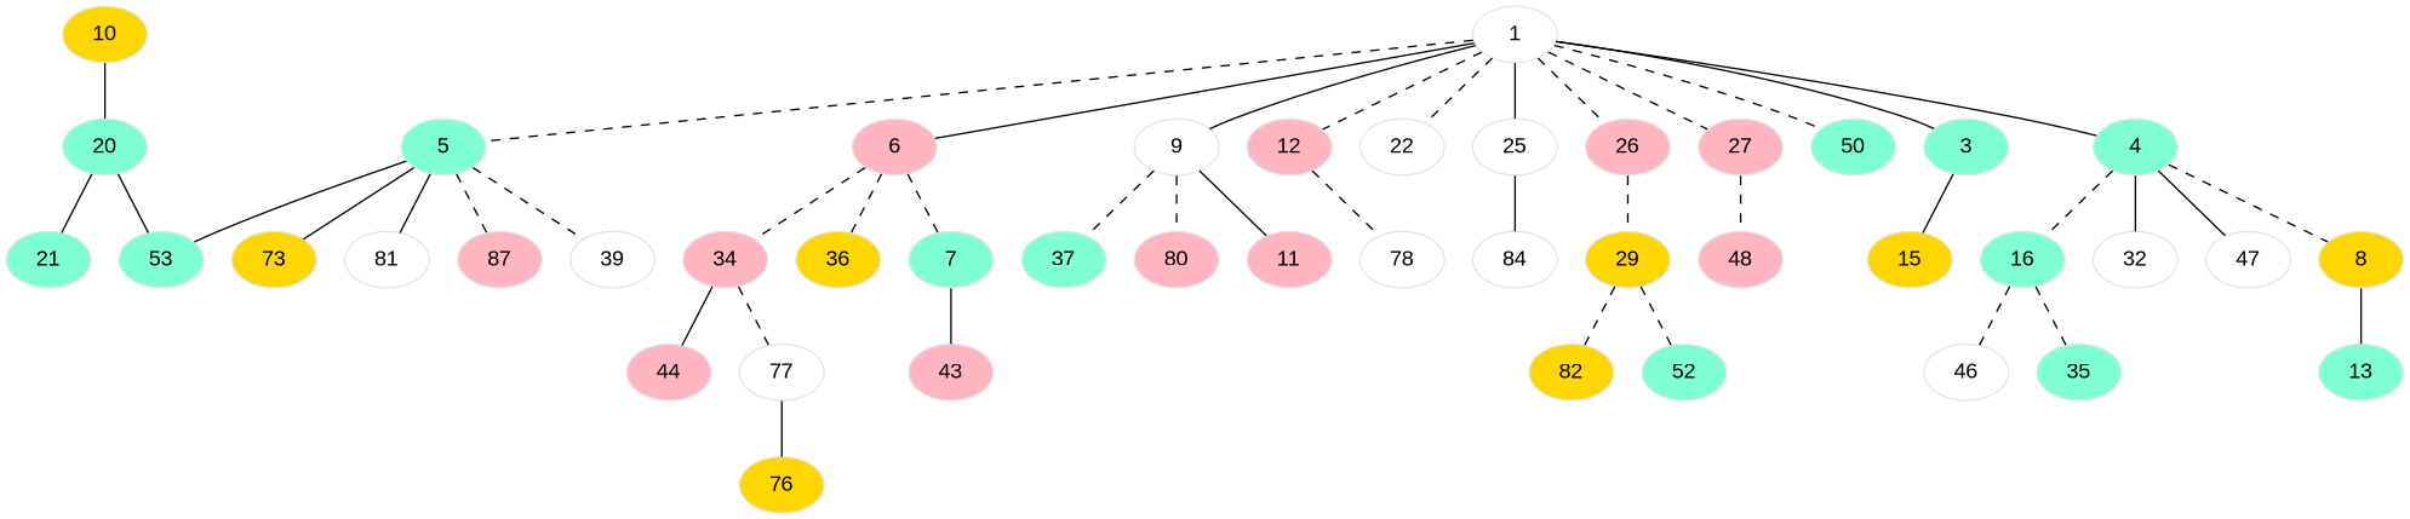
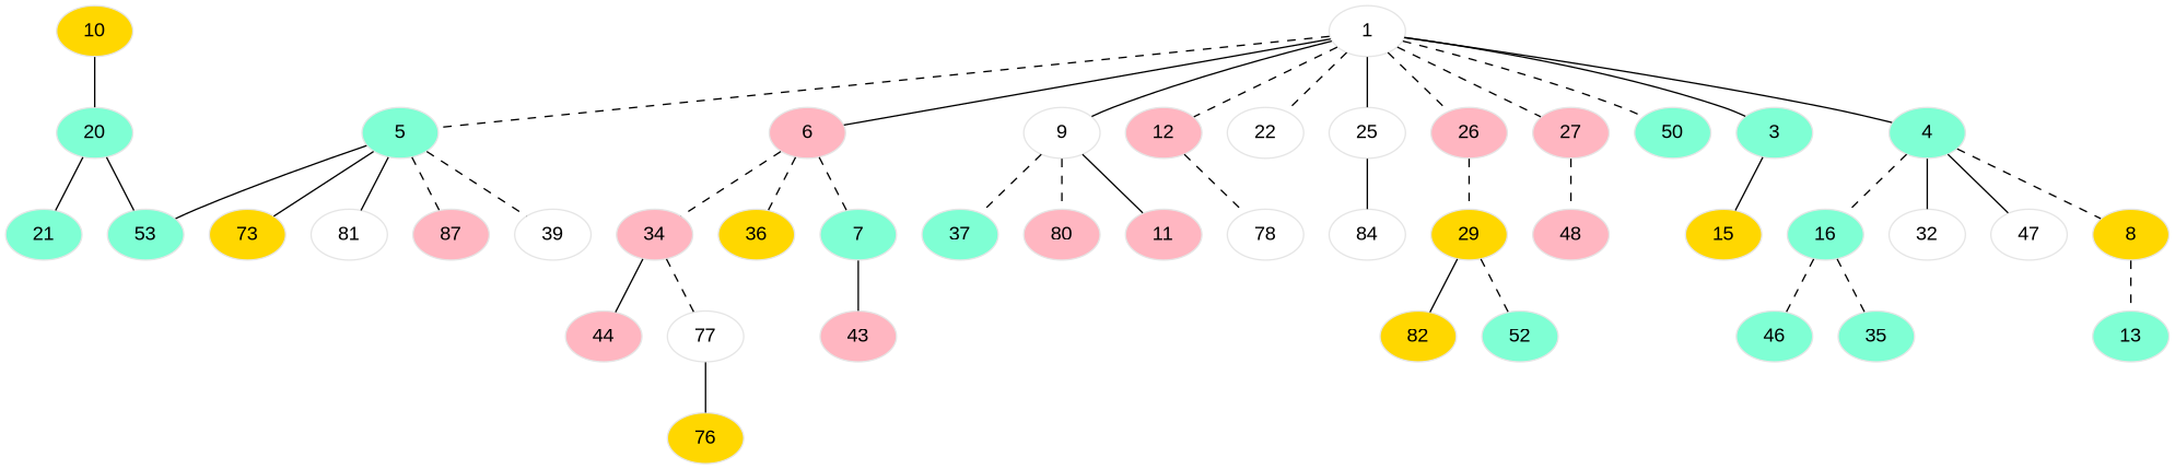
  graph {
    fontname="Liberation Sans"
    node [color=gray90 fillcolor=aquamarine fontname="Liberation Sans" style=filled]
    edge [fontname="Liberation Sans" style=dashed]
    1 [fillcolor=white super="+2"]
    3
    4 [super="+14"]
    5 [super="+38+74+19"]
    6 [fillcolor=lightpink super="+23+49+79"]
    9 [fillcolor=white super="+18+17"]
    12 [fillcolor=lightpink super="+83"]
    22 [fillcolor=white super="+55+67"]
    25 [fillcolor=white super="+45"]
    26 [fillcolor=lightpink super="+51"]
    27 [fillcolor=lightpink super="+42+56"]
    50 [super="+66"]
    15 [fillcolor=gold super="+65"]
    8 [fillcolor=gold]
    16 [super="+28+31+58"]
    32 [fillcolor=white]
    47 [fillcolor=white]
    n18 [label=53 super="+75+57"]
    39 [fillcolor=white]
    73 [fillcolor=gold]
    81 [fillcolor=white]
    87 [fillcolor=lightpink]
    7
    n24 [fillcolor=lightpink label=34 super="+34"]
    36 [fillcolor=gold]
    11 [fillcolor=lightpink]
    37 [super="+60"]
    80 [fillcolor=lightpink]
    78 [fillcolor=white]
    84 [fillcolor=white]
    29 [fillcolor=gold super="+41+68+40"]
    48 [fillcolor=lightpink]
    13 [super="+53"]
    35
-   46 [fillcolor=white]
+   46
    43 [fillcolor=lightpink]
    44 [fillcolor=lightpink]
    77 [fillcolor=white super="+85+86"]
    76 [fillcolor=gold]
    10 [fillcolor=gold super="+69"]
    20 [super="+88"]
    21
    52
    82 [fillcolor=gold]
    1 -- 3 [style=solid]
    1 -- 4 [style=solid]
    1 -- 5
    1 -- 6 [style=solid]
    1 -- 9 [style=solid]
    1 -- 12
    1 -- 22
    1 -- 25 [style=solid]
    1 -- 26
    1 -- 27
    1 -- 50
    3 -- 15 [style=solid]
    4 -- 8
    4 -- 16
    4 -- 32 [style=solid]
    4 -- 47 [style=solid]
    5 -- n18 [style=solid]
    5 -- 39
    5 -- 73 [style=solid]
    5 -- 81 [style=solid]
    5 -- 87
    6 -- 7
    6 -- n24
    6 -- 36
    9 -- 11 [style=solid]
    9 -- 37
    9 -- 80
    12 -- 78
    25 -- 84 [style=solid]
    26 -- 29
    27 -- 48
-   8 -- 13 [style=solid]
+   8 -- 13
    16 -- 35
    16 -- 46
    7 -- 43 [style=solid]
    n24 -- 44 [style=solid]
    n24 -- 77
    29 -- 52
-   29 -- 82
+   29 -- 82 [style=solid]
    77 -- 76 [style=solid]
    10 -- 20 [style=solid]
    20 -- n18 [style=solid]
    20 -- 21 [style=solid]
  }
